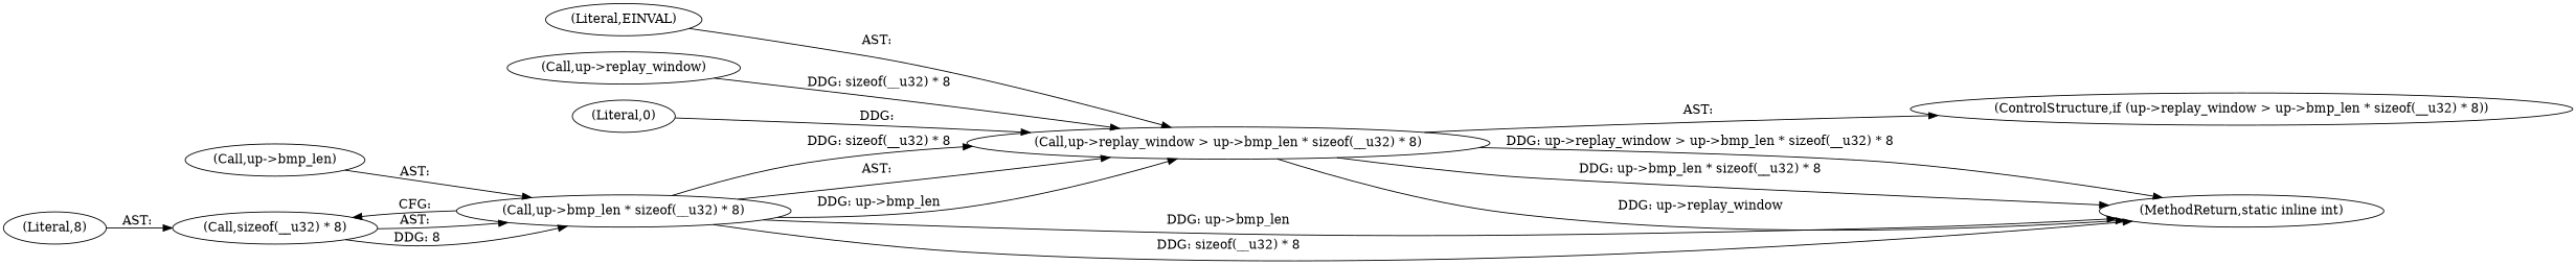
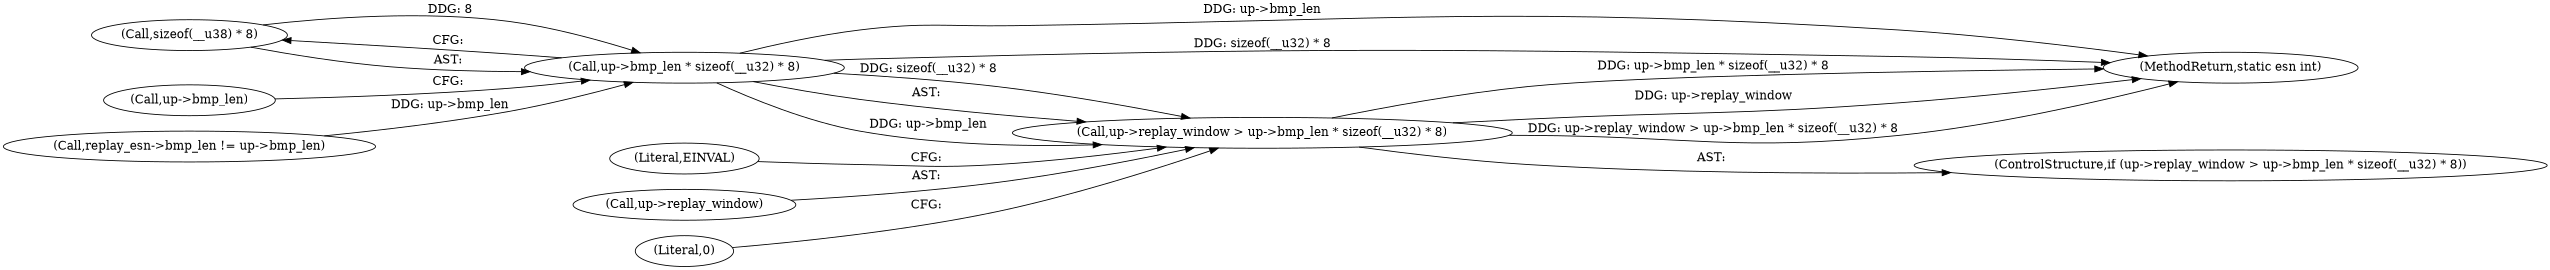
  digraph {
    rankdir=LR
-   n1 [label="(Call,sizeof(__u32) * 8)"]
+   n1 [label="(Call,sizeof(__u38) * 8)"]
    n2 [label="(Call,up->bmp_len * sizeof(__u32) * 8)"]
    n3 [label="(Call,up->replay_window > up->bmp_len * sizeof(__u32) * 8)"]
-   n4 [label="(MethodReturn,static inline int)"]
-   n5 [label="(Literal,8)"]
+   n4 [label="(MethodReturn,static esn int)"]
    n6 [label="(ControlStructure,if (up->replay_window > up->bmp_len * sizeof(__u32) * 8))"]
    n7 [label="(Call,up->bmp_len)"]
+   n8 [label="(Call,replay_esn->bmp_len != up->bmp_len)"]
    n9 [label="(Literal,EINVAL)"]
    n10 [label="(Call,up->replay_window)"]
    n11 [label="(Literal,0)"]
    n1 -> n2 [label="AST: "]
    n1 -> n2 [label="DDG: 8"]
    n2 -> n1 [label="CFG: "]
    n2 -> n3 [label="AST: "]
    n2 -> n3 [label="DDG: up->bmp_len"]
    n2 -> n3 [label="DDG: sizeof(__u32) * 8"]
    n2 -> n4 [label="DDG: up->bmp_len"]
    n2 -> n4 [label="DDG: sizeof(__u32) * 8"]
    n3 -> n4 [label="DDG: up->bmp_len * sizeof(__u32) * 8"]
    n3 -> n4 [label="DDG: up->replay_window"]
    n3 -> n4 [label="DDG: up->replay_window > up->bmp_len * sizeof(__u32) * 8"]
    n3 -> n6 [label="AST: "]
-   n5 -> n1 [label="AST: "]
-   n7 -> n2 [label="AST: "]
-   n9 -> n3 [label="AST: "]
-   n10 -> n3 [label="DDG: sizeof(__u32) * 8"]
-   n11 -> n3 [label="DDG: "]
+   n7 -> n2 [label="CFG: "]
+   n8 -> n2 [label="DDG: up->bmp_len"]
+   n9 -> n3 [label="CFG: "]
+   n10 -> n3 [label="AST: "]
+   n11 -> n3 [label="CFG: "]
  }
